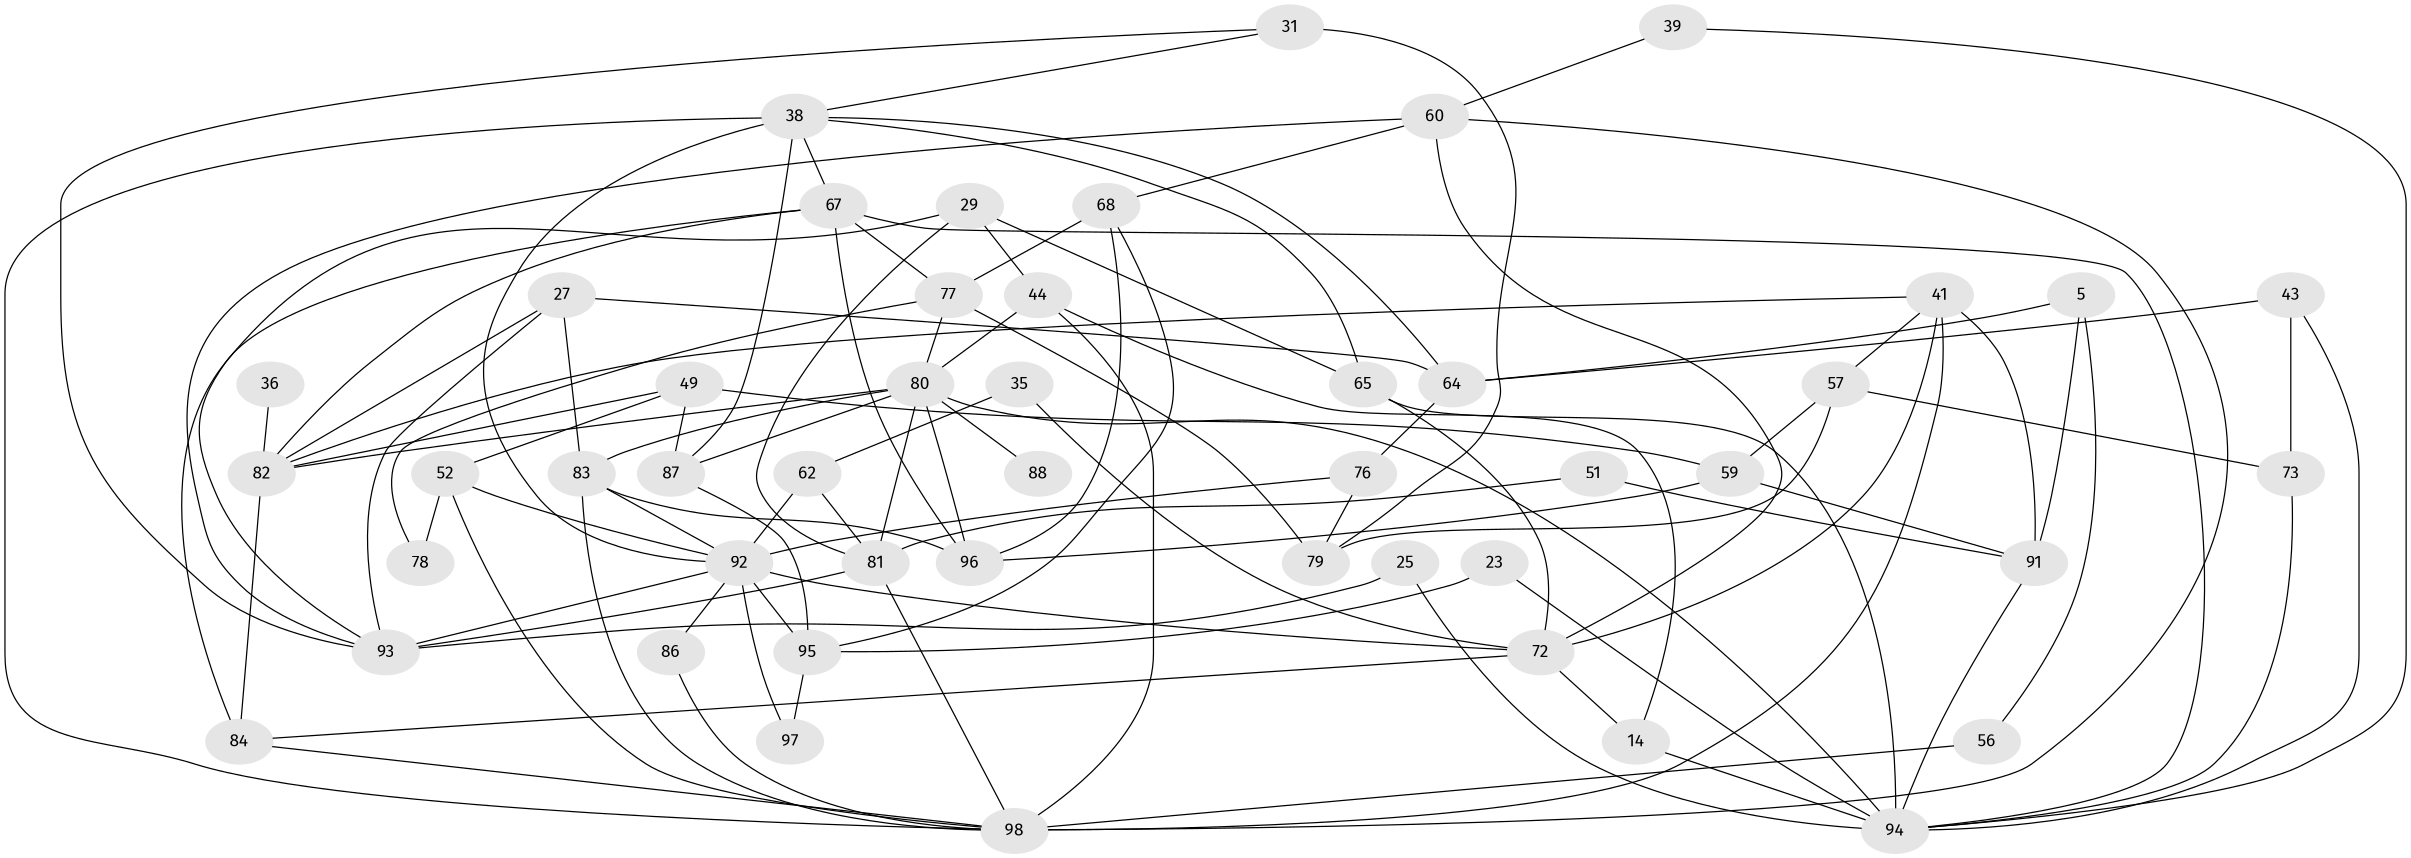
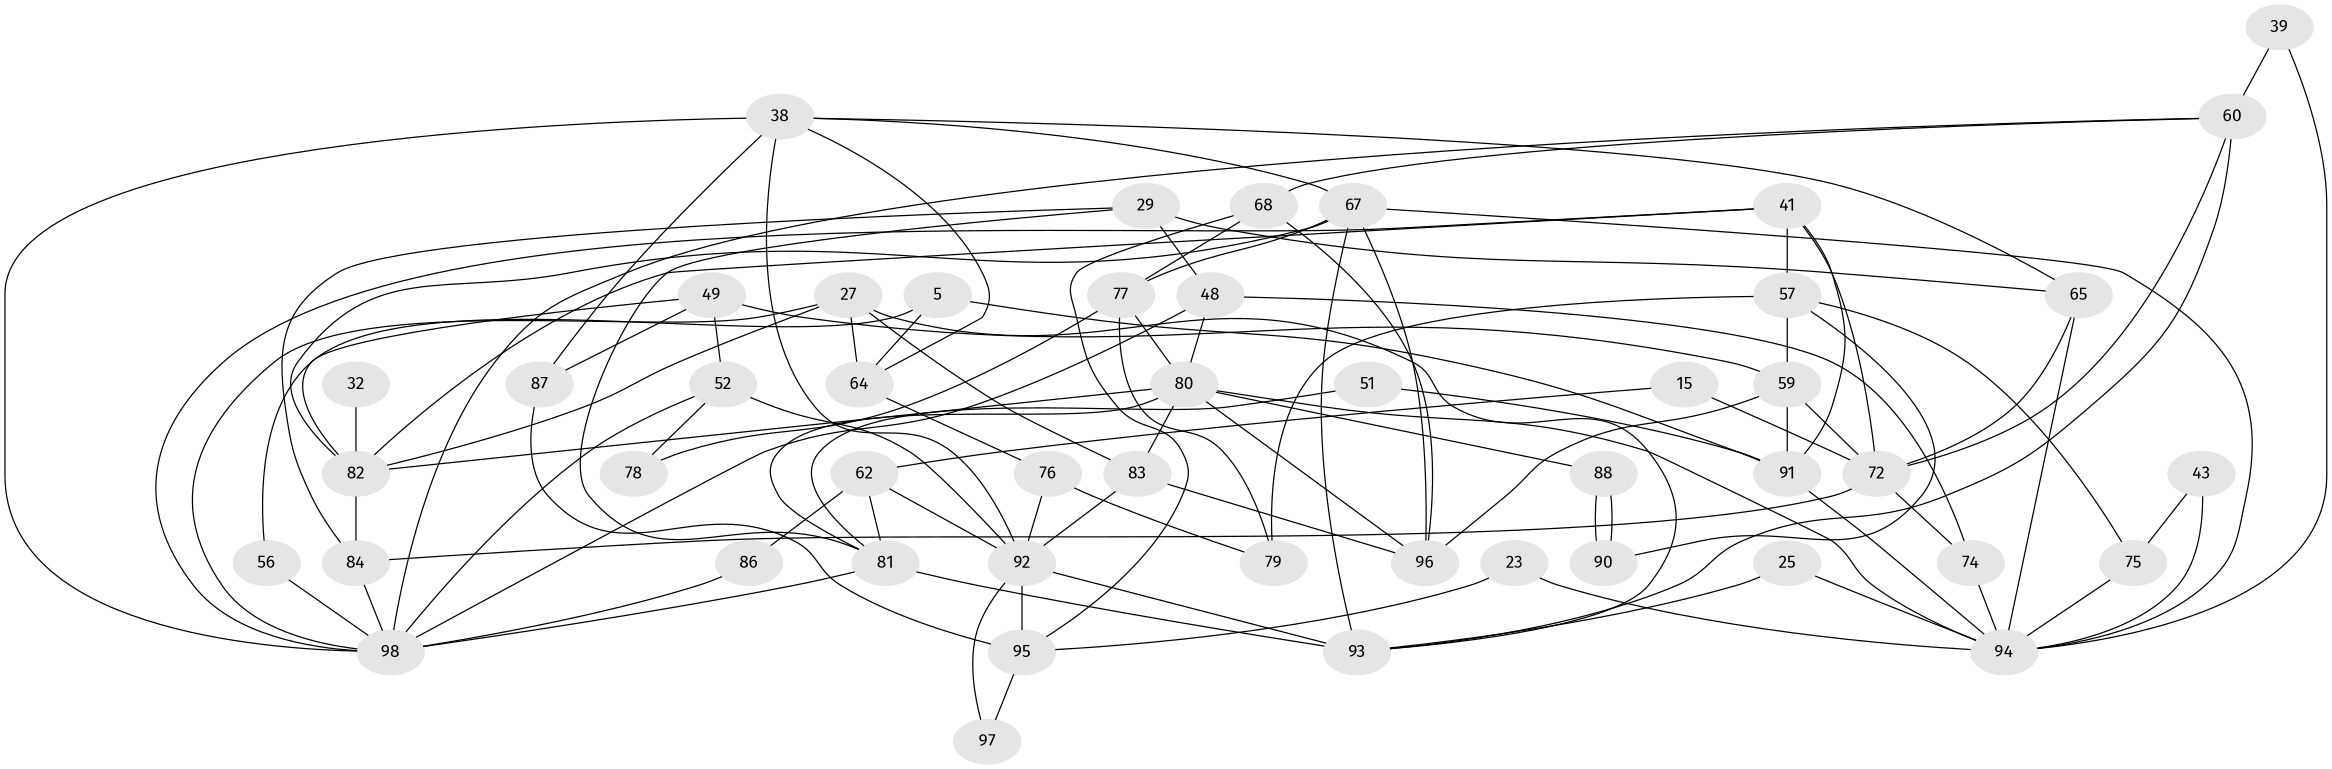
  graph {
    fontname="Fira Sans"
    node [color=gray90 fontname="Fira Sans" style=filled]
    edge [fontname="Fira Sans"]
    5
    56
    64
    91 [super="+19"]
    98 [super="+61+34"]
    76
    94 [super="+7+8+33+69"]
    23
    95
    97
    59 [super="+16"]
    72 [super="+46"]
    96 [super="+54"]
    25
    93 [super="+4+81"]
    27 [super="+26+21"]
    82 [super="+12+71"]
    83
    84 [super="+66"]
    92 [super="+40+75"]
-   48 [super="+47" label=44]
-   74 [label=14]
+   48 [super="+47"]
+   74
    80 [super="+42+55"]
    29
    65
    n26 [label=81 super="+85"]
    38 [super="+11+37"]
    67 [super="+14"]
    87 [super="+63"]
-   31
    79 [super="+15"]
    62 [super="+2"]
    86
-   35
-   36
+   35 [label=15]
+   36 [label=32]
    77 [super="+44"]
    60 [super="+50"]
    68
    39
    43 [super="+30"]
-   73 [super="+70"]
+   73 [super="+70" label=75]
    41
    57
+   90
    88
    49
    52
    78
    51
    5 -- 56
    5 -- 64
    5 -- 91
    56 -- 98 [weight=2]
    64 -- 76
    91 -- 94
    76 -- 92 [weight=2]
    76 -- 79
    23 -- 94
    23 -- 95
    95 -- 97
    59 -- 91 [weight=2]
-   92 -- 72 [weight=2]
+   59 -- 72 [weight=2]
    59 -- 96
    72 -- 84
    72 -- 74
    25 -- 94 [weight=2]
    25 -- 93
    27 -- 64
-   83 -- 98
+   27 -- 98
    27 -- 93
    27 -- 82
    27 -- 83
    82 -- 84 [weight=2]
    83 -- 96
    83 -- 92
    84 -- 98 [weight=2]
    92 -- 95 [weight=5]
    92 -- 97
    92 -- 93 [weight=2]
    48 -- 98 [weight=4]
    48 -- 74
    48 -- 80 [weight=3]
    74 -- 94
    80 -- 94
    80 -- 96
    80 -- 82 [weight=3]
    80 -- 83 [weight=2]
    80 -- n26 [weight=3]
-   80 -- 87 [weight=2]
    80 -- 88
    29 -- 84
    29 -- 48
    29 -- 65
    29 -- n26
    65 -- 94
    65 -- 72
    n26 -- 98
    n26 -- 93
    38 -- 64
    38 -- 98 [weight=2]
    38 -- 92 [weight=2]
    38 -- 65
    38 -- 67 [weight=2]
    38 -- 87
    67 -- 94 [weight=2]
    67 -- 96 [weight=2]
    67 -- 93
    67 -- 82
    67 -- 77
    87 -- 95 [weight=2]
-   31 -- 93
-   31 -- 38
-   31 -- 79 [weight=2]
    62 -- 92 [weight=2]
    62 -- n26
-   92 -- 86
+   62 -- 86
    86 -- 98
    35 -- 72
    35 -- 62
    36 -- 82
    77 -- 80
    77 -- 79
    77 -- 78
    60 -- 98
    60 -- 72
    60 -- 93
    60 -- 68
    68 -- 95
    68 -- 96 [weight=2]
    68 -- 77
    39 -- 94
    39 -- 60
-   43 -- 64
    43 -- 94
    43 -- 73 [weight=2]
    73 -- 94
    41 -- 91
    41 -- 98
    41 -- 72
    41 -- 82
    41 -- 57
    57 -- 59
    57 -- 79
    57 -- 73
+   57 -- 90
+   88 -- 90
+   88 -- 90
    49 -- 59
    49 -- 82
    49 -- 87
    49 -- 52
    52 -- 98
    52 -- 92
    52 -- 78
    51 -- 91
    51 -- n26
  }
